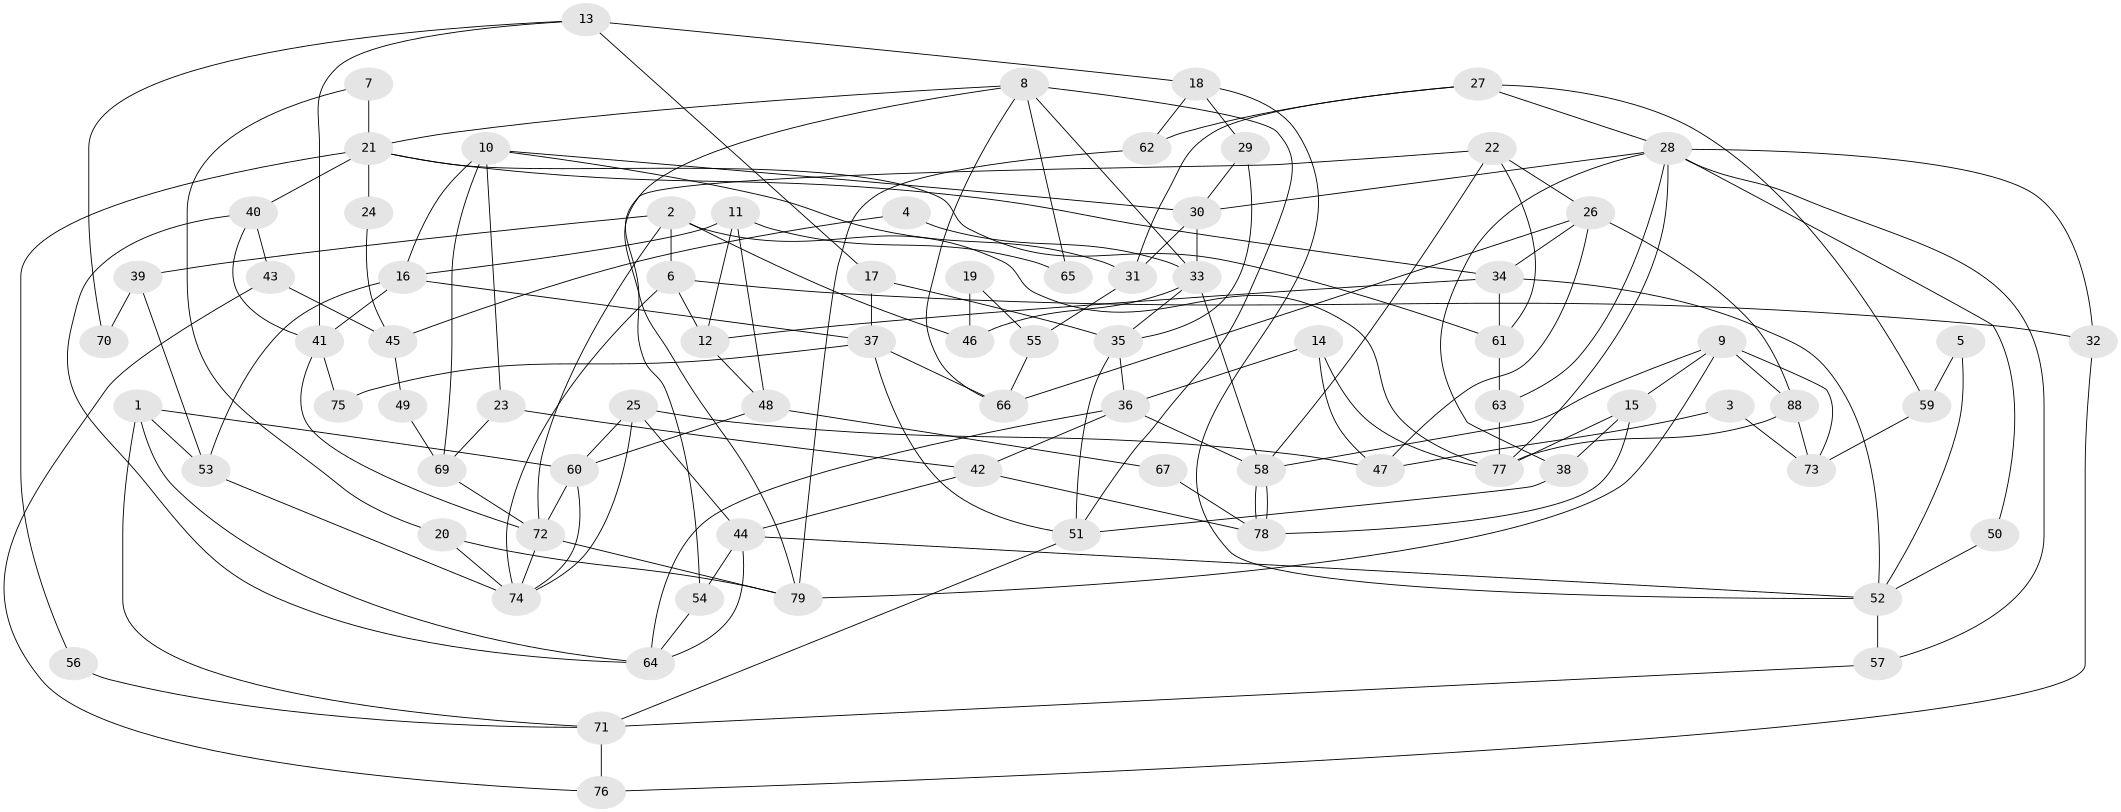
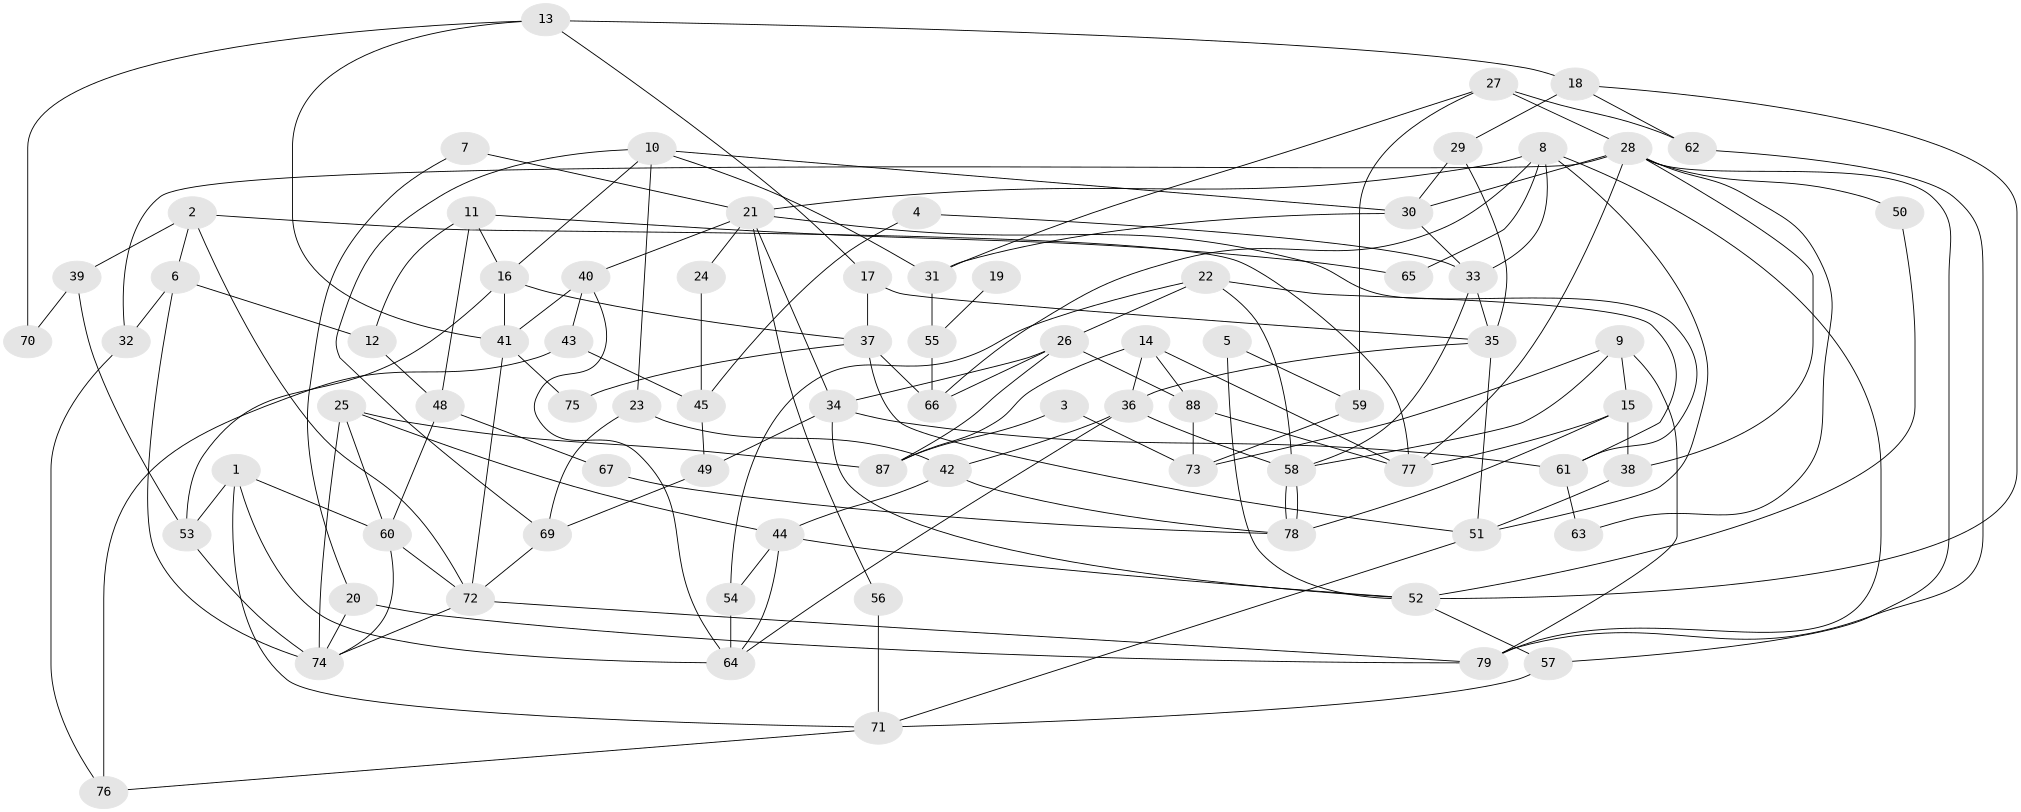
  graph {
    fontname="DejaVu Sans Mono"
    node [color=gray90 fontname="DejaVu Sans Mono" style=filled]
    edge [fontname="DejaVu Sans Mono"]
    1
    53
    60
    64
    71
    74
    72
    76
    2
    6
    39
-   46
    77
    12
    32
    19
    55
    70
    79
    3
-   47
+   47 [label=87]
    73
    4
    33
    45
    58
    35
    49
    5
    52
    59
    57
    48
    7
    20
    21
    24
    34
    40
    56
    61
    8
    51
    65
    66
    9
    15
    n48 [label=88]
    38
    78
    10
    16
    23
    30
    31
    69
    41
    37
    42
    11
    67
    13
    17
    18
    29
    62
    75
    14
    36
    43
    63
    22
    26
    54
    44
    25
    27
    28
    50
    1 -- 53
    1 -- 60
    1 -- 64
    1 -- 71
    53 -- 74
    60 -- 74
    60 -- 72
    71 -- 76
    72 -- 74
    72 -- 79
    2 -- 72
    2 -- 6
    2 -- 39
-   2 -- 46
    2 -- 77
    6 -- 74
    6 -- 12
    6 -- 32
    39 -- 53
    39 -- 70
    12 -- 48
    32 -- 76
-   19 -- 46
    19 -- 55
    55 -- 66
    3 -- 47
    3 -- 73
    4 -- 33
    4 -- 45
-   33 -- 46
    33 -- 58
    33 -- 35
    45 -- 49
    58 -- 78
    58 -- 78
    35 -- 51
    35 -- 36
    49 -- 69
    5 -- 52
    5 -- 59
    52 -- 57
    59 -- 73
    57 -- 71
    48 -- 60
    48 -- 67
    7 -- 20
    7 -- 21
    20 -- 74
    20 -- 79
    21 -- 24
    21 -- 34
    21 -- 40
    21 -- 56
    21 -- 61
    24 -- 45
-   34 -- 12
+   34 -- 49
    34 -- 52
    34 -- 61
    40 -- 64
    40 -- 41
    40 -- 43
    56 -- 71
    61 -- 63
    8 -- 79
    8 -- 33
    8 -- 21
    8 -- 51
    8 -- 65
    8 -- 66
    51 -- 71
    9 -- 79
    9 -- 73
    9 -- 58
    9 -- 15
-   9 -- n48
+   14 -- n48
    15 -- 77
    15 -- 38
    15 -- 78
    n48 -- 77
    n48 -- 73
    38 -- 51
    10 -- 16
    10 -- 23
    10 -- 30
    10 -- 31
    10 -- 69
    16 -- 53
    16 -- 41
    16 -- 37
    23 -- 69
    23 -- 42
    30 -- 33
    30 -- 31
    31 -- 55
    69 -- 72
    41 -- 72
    41 -- 75
    37 -- 51
    37 -- 66
    37 -- 75
    42 -- 78
    42 -- 44
    11 -- 12
    11 -- 48
    11 -- 65
    11 -- 16
    67 -- 78
    13 -- 70
    13 -- 41
    13 -- 17
    13 -- 18
    17 -- 35
    17 -- 37
    18 -- 52
    18 -- 29
    18 -- 62
    29 -- 35
    29 -- 30
    62 -- 79
    14 -- 77
    14 -- 47
    14 -- 36
    36 -- 64
    36 -- 58
    36 -- 42
    43 -- 76
    43 -- 45
-   63 -- 77
    22 -- 58
    22 -- 61
    22 -- 26
    22 -- 54
    26 -- 47
    26 -- 34
    26 -- 66
    26 -- n48
    54 -- 64
    44 -- 64
    44 -- 52
    44 -- 54
    25 -- 60
    25 -- 74
    25 -- 47
    25 -- 44
    27 -- 59
    27 -- 31
    27 -- 62
    27 -- 28
    28 -- 77
    28 -- 32
    28 -- 57
    28 -- 38
    28 -- 30
    28 -- 63
    28 -- 50
    50 -- 52
  }
